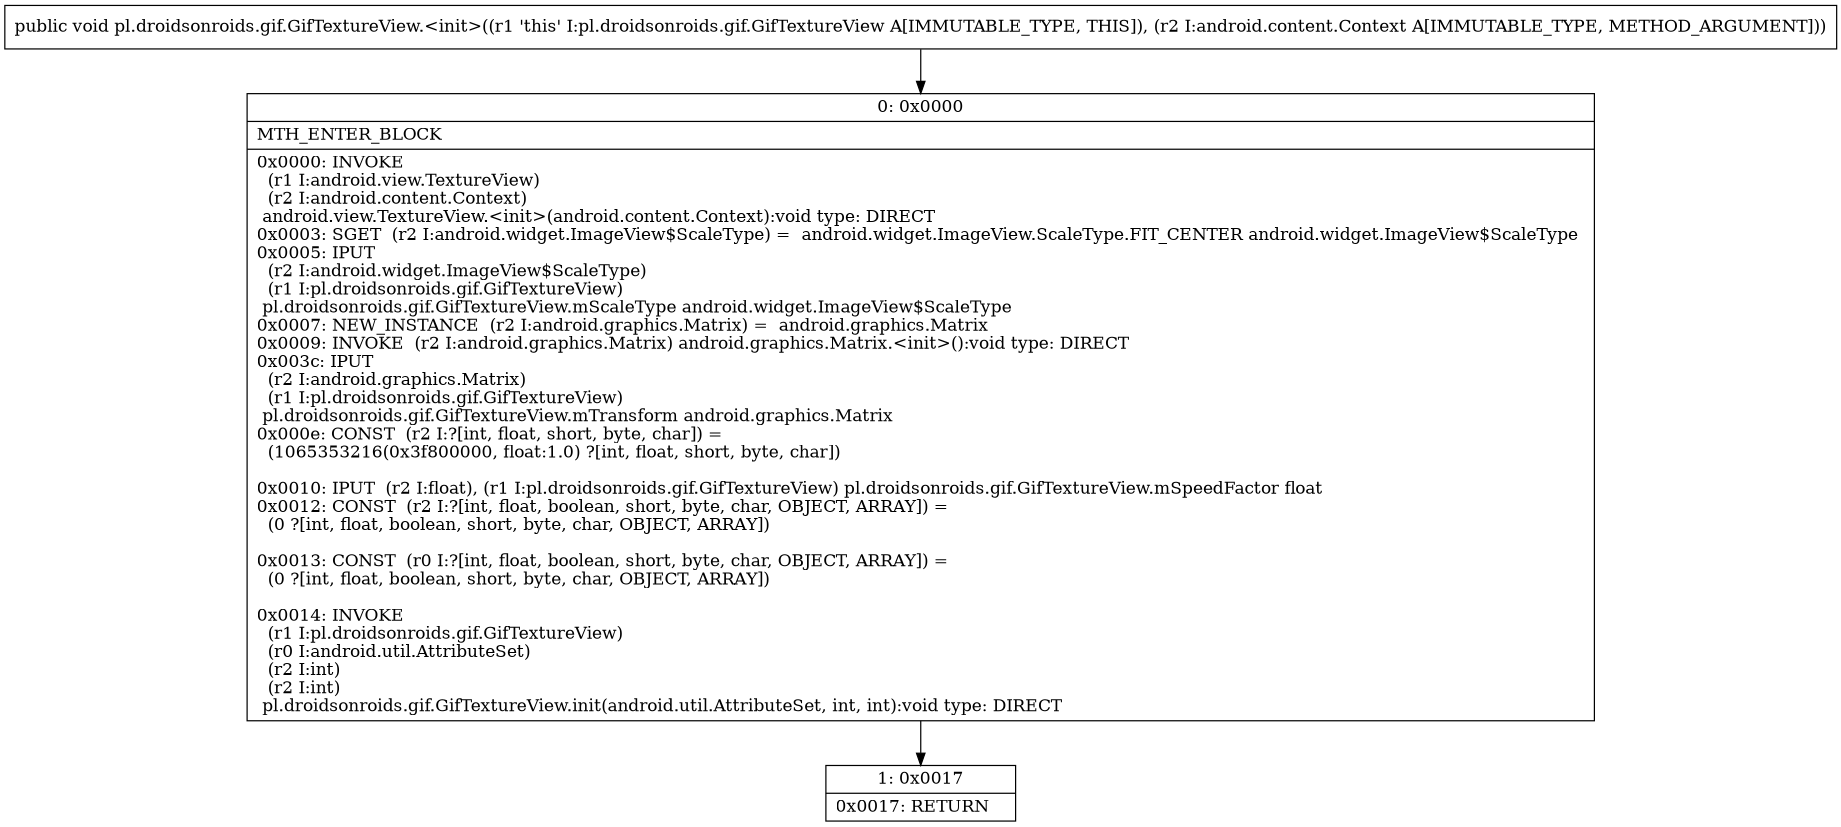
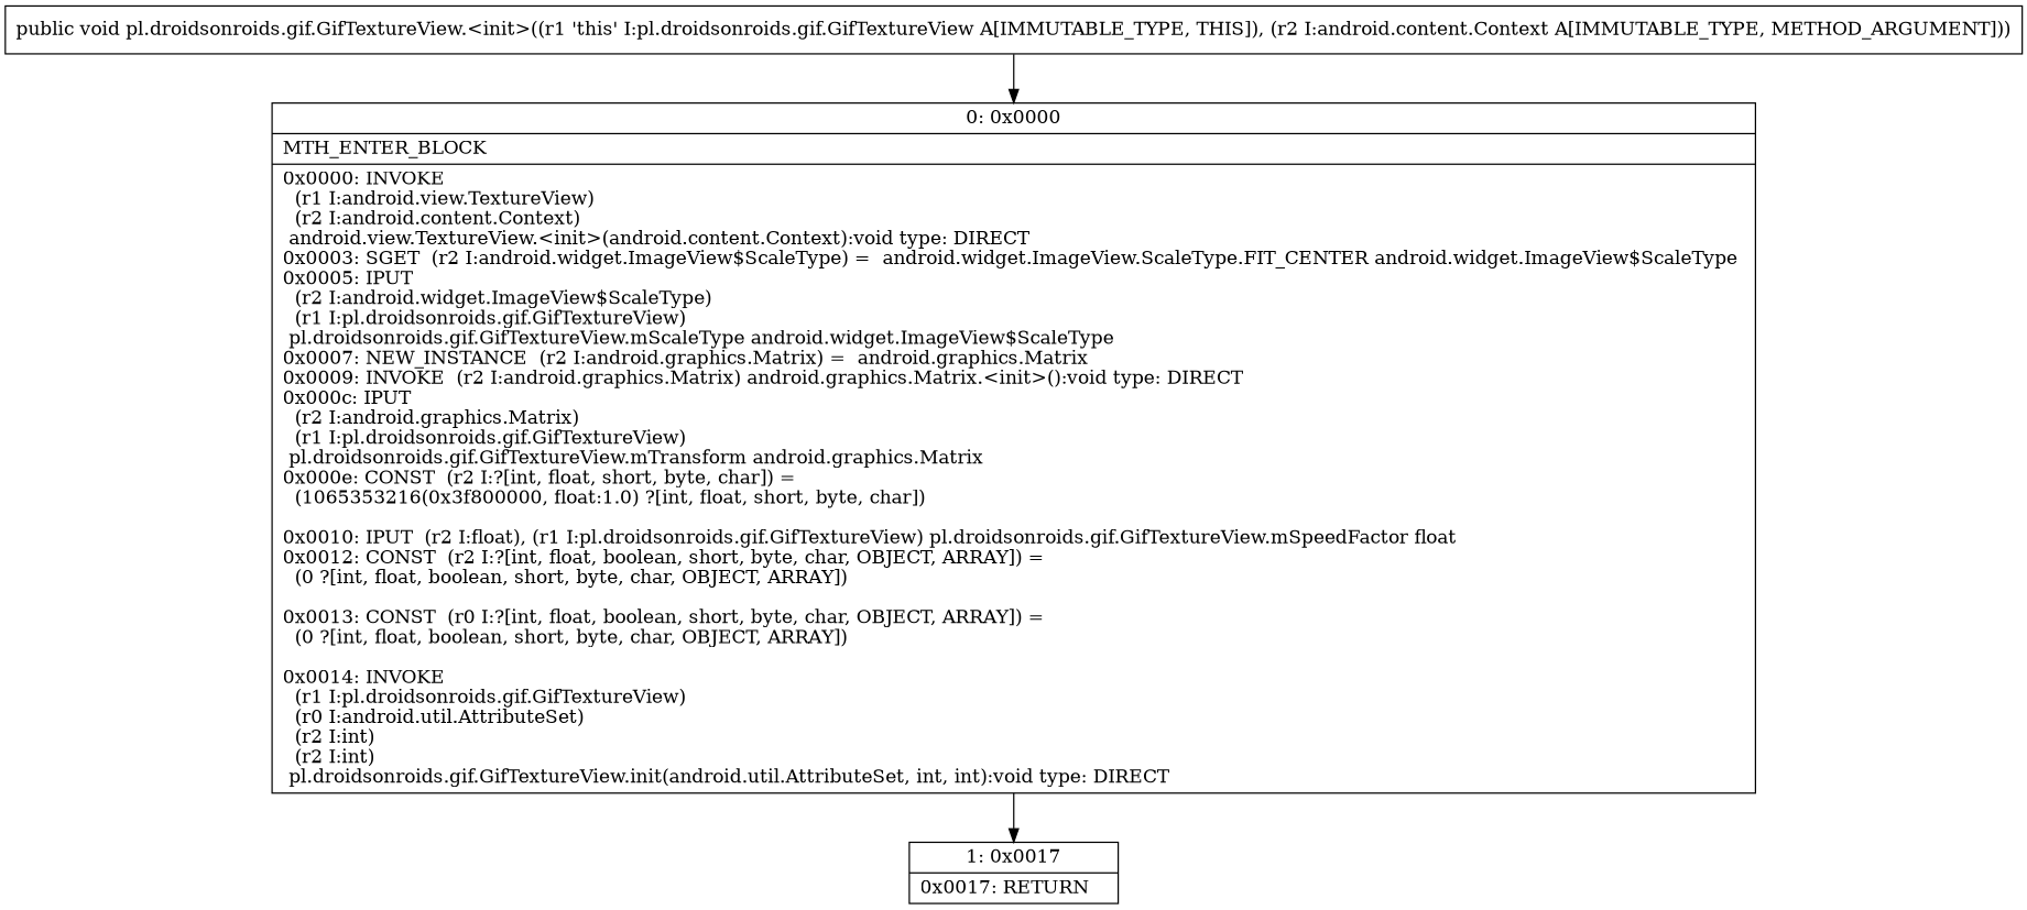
  digraph {
    node [shape=record]
-   n1 [label="{0\:\ 0x0000|MTH_ENTER_BLOCK\l|0x0000: INVOKE  \l  (r1 I:android.view.TextureView)\l  (r2 I:android.content.Context)\l android.view.TextureView.\<init\>(android.content.Context):void type: DIRECT \l0x0003: SGET  (r2 I:android.widget.ImageView$ScaleType) =  android.widget.ImageView.ScaleType.FIT_CENTER android.widget.ImageView$ScaleType \l0x0005: IPUT  \l  (r2 I:android.widget.ImageView$ScaleType)\l  (r1 I:pl.droidsonroids.gif.GifTextureView)\l pl.droidsonroids.gif.GifTextureView.mScaleType android.widget.ImageView$ScaleType \l0x0007: NEW_INSTANCE  (r2 I:android.graphics.Matrix) =  android.graphics.Matrix \l0x0009: INVOKE  (r2 I:android.graphics.Matrix) android.graphics.Matrix.\<init\>():void type: DIRECT \l0x003c: IPUT  \l  (r2 I:android.graphics.Matrix)\l  (r1 I:pl.droidsonroids.gif.GifTextureView)\l pl.droidsonroids.gif.GifTextureView.mTransform android.graphics.Matrix \l0x000e: CONST  (r2 I:?[int, float, short, byte, char]) = \l  (1065353216(0x3f800000, float:1.0) ?[int, float, short, byte, char])\l \l0x0010: IPUT  (r2 I:float), (r1 I:pl.droidsonroids.gif.GifTextureView) pl.droidsonroids.gif.GifTextureView.mSpeedFactor float \l0x0012: CONST  (r2 I:?[int, float, boolean, short, byte, char, OBJECT, ARRAY]) = \l  (0 ?[int, float, boolean, short, byte, char, OBJECT, ARRAY])\l \l0x0013: CONST  (r0 I:?[int, float, boolean, short, byte, char, OBJECT, ARRAY]) = \l  (0 ?[int, float, boolean, short, byte, char, OBJECT, ARRAY])\l \l0x0014: INVOKE  \l  (r1 I:pl.droidsonroids.gif.GifTextureView)\l  (r0 I:android.util.AttributeSet)\l  (r2 I:int)\l  (r2 I:int)\l pl.droidsonroids.gif.GifTextureView.init(android.util.AttributeSet, int, int):void type: DIRECT \l}"]
+   n1 [label="{0\:\ 0x0000|MTH_ENTER_BLOCK\l|0x0000: INVOKE  \l  (r1 I:android.view.TextureView)\l  (r2 I:android.content.Context)\l android.view.TextureView.\<init\>(android.content.Context):void type: DIRECT \l0x0003: SGET  (r2 I:android.widget.ImageView$ScaleType) =  android.widget.ImageView.ScaleType.FIT_CENTER android.widget.ImageView$ScaleType \l0x0005: IPUT  \l  (r2 I:android.widget.ImageView$ScaleType)\l  (r1 I:pl.droidsonroids.gif.GifTextureView)\l pl.droidsonroids.gif.GifTextureView.mScaleType android.widget.ImageView$ScaleType \l0x0007: NEW_INSTANCE  (r2 I:android.graphics.Matrix) =  android.graphics.Matrix \l0x0009: INVOKE  (r2 I:android.graphics.Matrix) android.graphics.Matrix.\<init\>():void type: DIRECT \l0x000c: IPUT  \l  (r2 I:android.graphics.Matrix)\l  (r1 I:pl.droidsonroids.gif.GifTextureView)\l pl.droidsonroids.gif.GifTextureView.mTransform android.graphics.Matrix \l0x000e: CONST  (r2 I:?[int, float, short, byte, char]) = \l  (1065353216(0x3f800000, float:1.0) ?[int, float, short, byte, char])\l \l0x0010: IPUT  (r2 I:float), (r1 I:pl.droidsonroids.gif.GifTextureView) pl.droidsonroids.gif.GifTextureView.mSpeedFactor float \l0x0012: CONST  (r2 I:?[int, float, boolean, short, byte, char, OBJECT, ARRAY]) = \l  (0 ?[int, float, boolean, short, byte, char, OBJECT, ARRAY])\l \l0x0013: CONST  (r0 I:?[int, float, boolean, short, byte, char, OBJECT, ARRAY]) = \l  (0 ?[int, float, boolean, short, byte, char, OBJECT, ARRAY])\l \l0x0014: INVOKE  \l  (r1 I:pl.droidsonroids.gif.GifTextureView)\l  (r0 I:android.util.AttributeSet)\l  (r2 I:int)\l  (r2 I:int)\l pl.droidsonroids.gif.GifTextureView.init(android.util.AttributeSet, int, int):void type: DIRECT \l}"]
    n2 [label="{1\:\ 0x0017|0x0017: RETURN   \l}"]
    n3 [label="{public void pl.droidsonroids.gif.GifTextureView.\<init\>((r1 'this' I:pl.droidsonroids.gif.GifTextureView A[IMMUTABLE_TYPE, THIS]), (r2 I:android.content.Context A[IMMUTABLE_TYPE, METHOD_ARGUMENT])) }"]
    n1 -> n2
    n3 -> n1
  }
